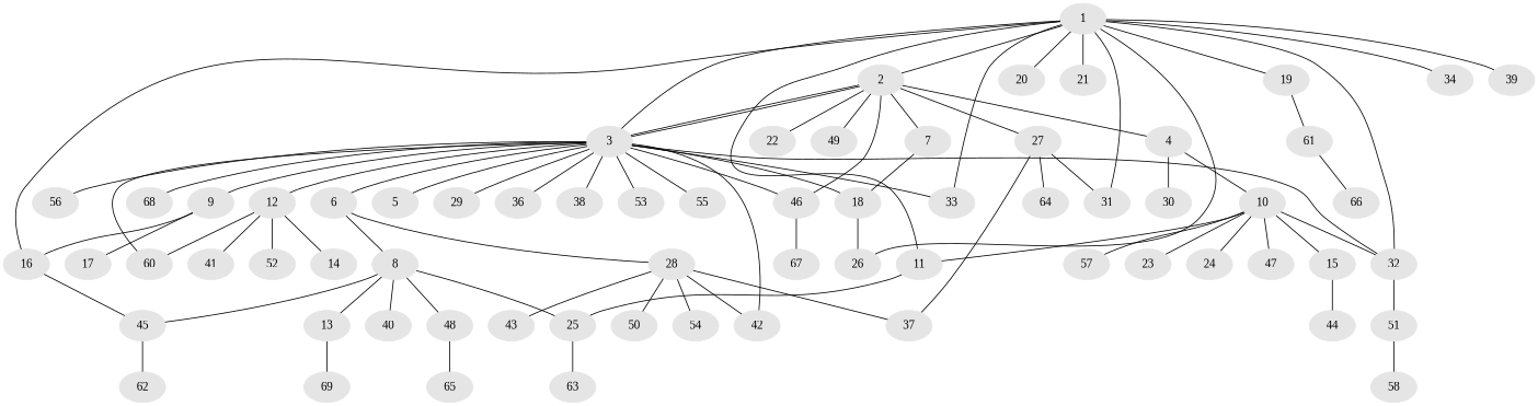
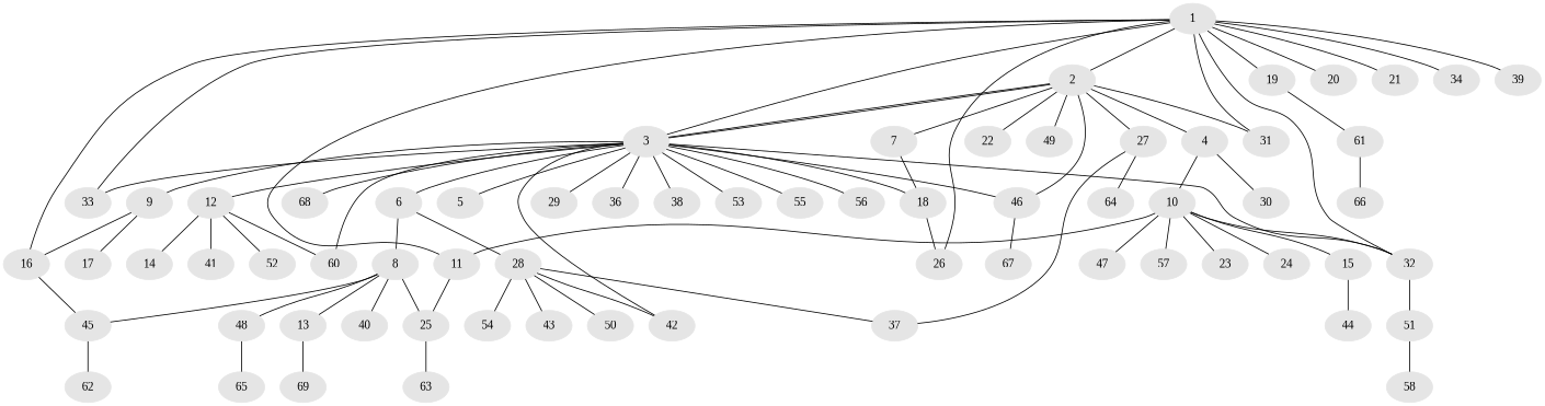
  graph {
    fontname="Liberation Serif"
    node [color=gray90 fontname="Liberation Serif" style=filled]
    edge [fontname="Liberation Serif"]
    1
    2
    3
    11
    16
    19
    20
    21
    26
    31
    32
    33
    34
    39
    4
    7
    22
    27
    46
    49
    5
    6
    9
    12
    18
    29
    36
    38
    42
    53
    55
    56
    60
    68
    25
    45
    61
    51
    10
    30
    37
    64
    67
    8
    28
    17
    14
    41
    52
    15
    23
    24
    47
    57
    13
    40
    48
    43
    50
    54
    n61 [label=69]
    63
    62
    65
    44
    66
    58
    1 -- 2
    1 -- 3
    1 -- 11
    1 -- 16
    1 -- 19
    1 -- 20
    1 -- 21
    1 -- 26
    1 -- 31
    1 -- 32
    1 -- 33
    1 -- 34
    1 -- 39
    2 -- 3
    2 -- 3
-   27 -- 31
+   2 -- 31
    2 -- 4
    2 -- 7
    2 -- 22
    2 -- 27
    2 -- 46
    2 -- 49
    3 -- 32
    3 -- 33
    3 -- 46
    3 -- 5
    3 -- 6
    3 -- 9
    3 -- 12
    3 -- 18
    3 -- 29
    3 -- 36
    3 -- 38
    3 -- 42
    3 -- 53
    3 -- 55
    3 -- 56
    3 -- 60
    3 -- 68
    11 -- 25
    16 -- 45
    19 -- 61
    32 -- 51
    4 -- 10
    4 -- 30
    7 -- 18
    27 -- 37
    27 -- 64
    46 -- 67
    6 -- 8
    6 -- 28
    9 -- 16
    9 -- 17
    12 -- 60
    12 -- 14
    12 -- 41
    12 -- 52
    18 -- 26
    25 -- 63
    45 -- 62
    61 -- 66
    51 -- 58
    10 -- 11
    10 -- 32
    10 -- 15
    10 -- 23
    10 -- 24
    10 -- 47
    10 -- 57
    8 -- 25
    8 -- 45
    8 -- 13
    8 -- 40
    8 -- 48
    28 -- 42
    28 -- 37
    28 -- 43
    28 -- 50
    28 -- 54
    15 -- 44
    13 -- n61
    48 -- 65
  }
